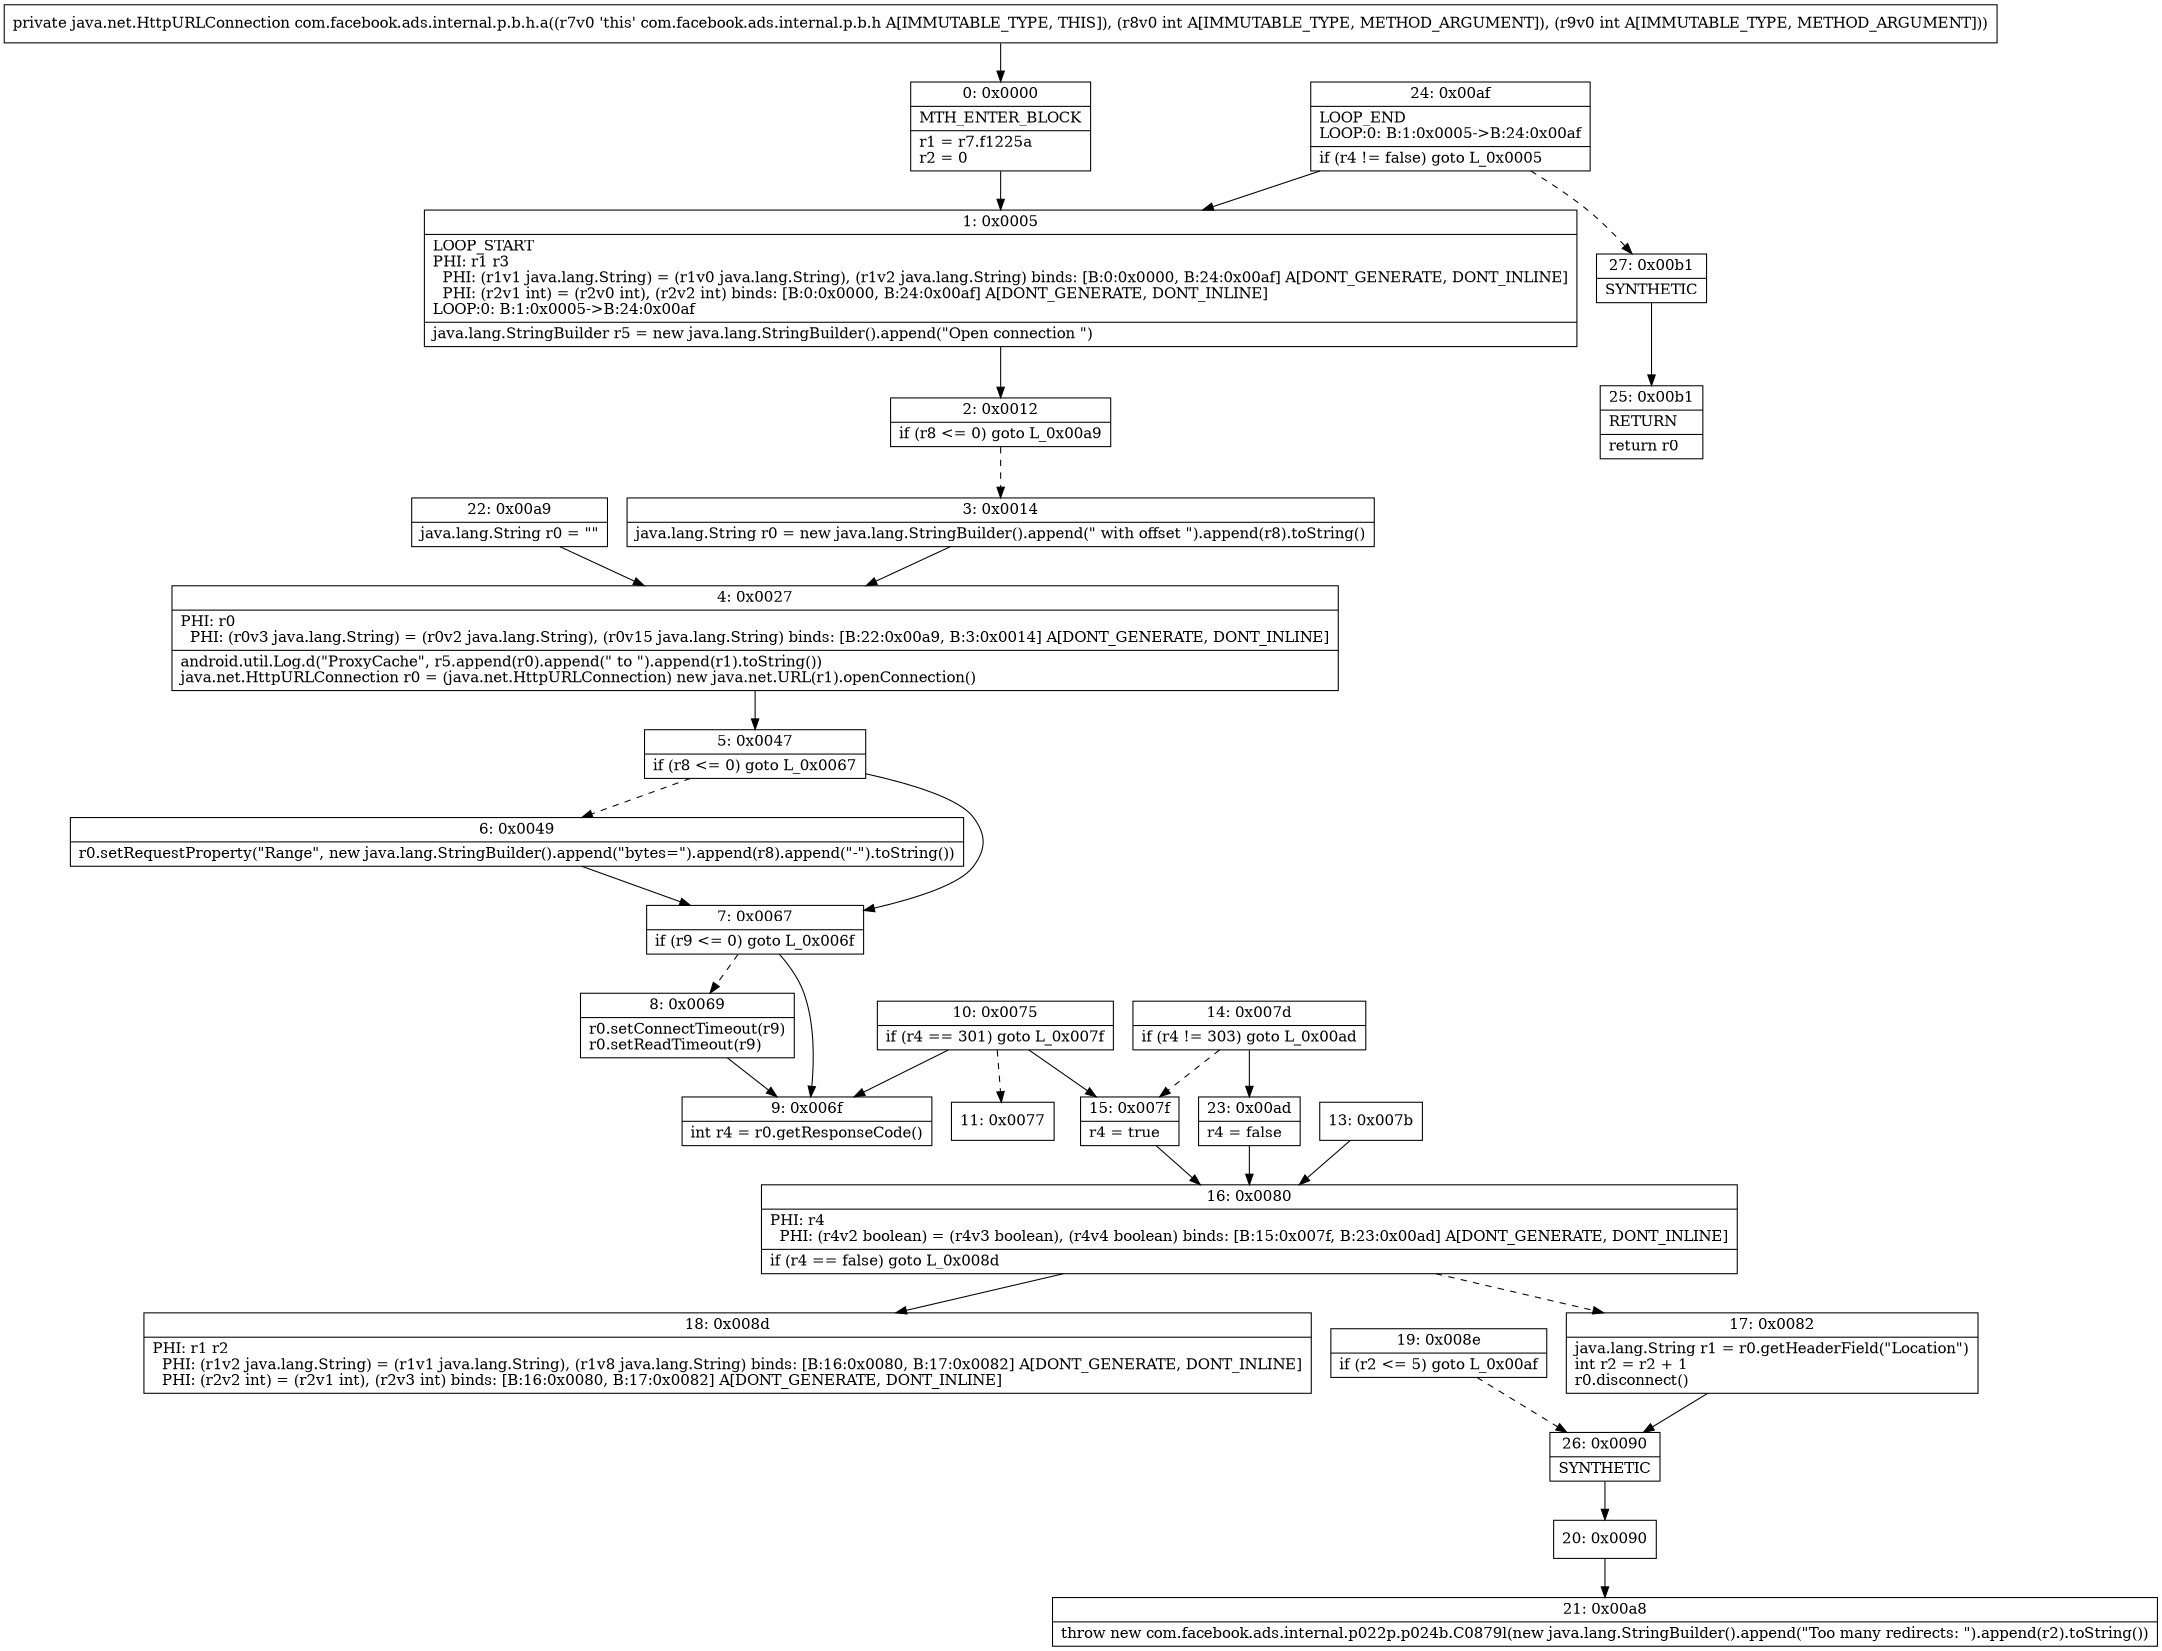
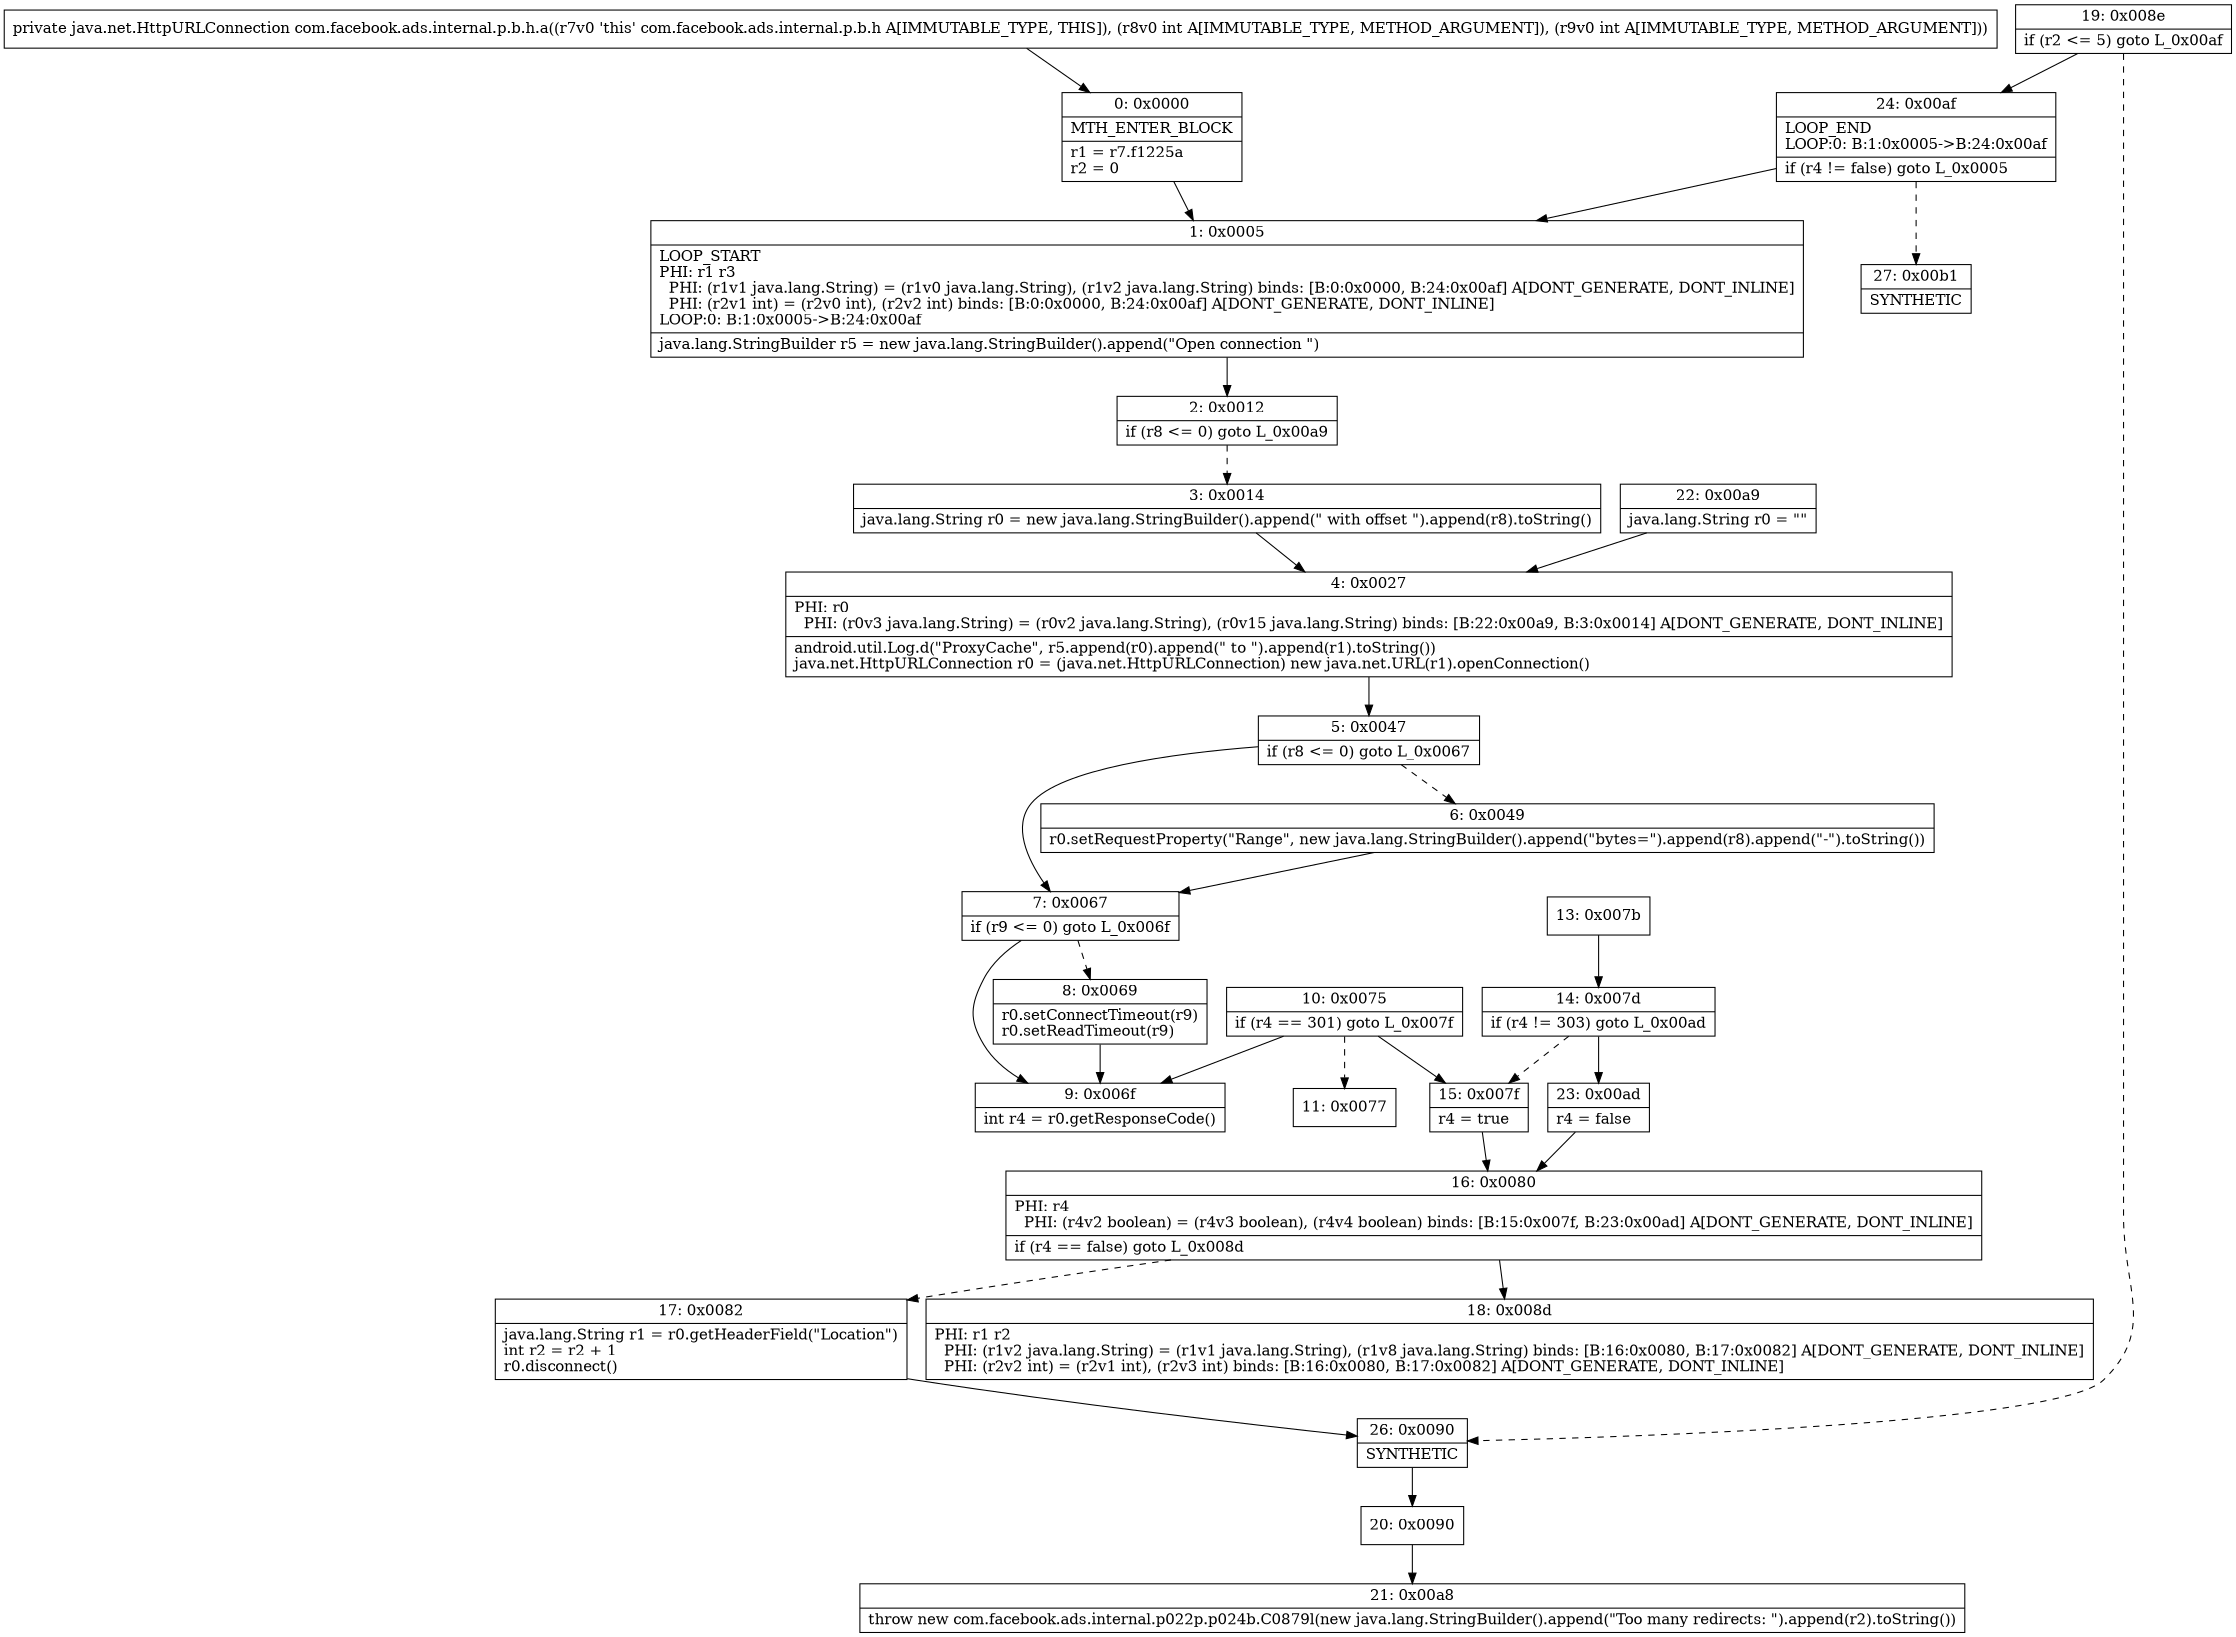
  digraph {
    node [shape=record]
    n1 [label="{0\:\ 0x0000|MTH_ENTER_BLOCK\l|r1 = r7.f1225a\lr2 = 0\l}"]
    n2 [label="{1\:\ 0x0005|LOOP_START\lPHI: r1 r3 \l  PHI: (r1v1 java.lang.String) = (r1v0 java.lang.String), (r1v2 java.lang.String) binds: [B:0:0x0000, B:24:0x00af] A[DONT_GENERATE, DONT_INLINE]\l  PHI: (r2v1 int) = (r2v0 int), (r2v2 int) binds: [B:0:0x0000, B:24:0x00af] A[DONT_GENERATE, DONT_INLINE]\lLOOP:0: B:1:0x0005\-\>B:24:0x00af\l|java.lang.StringBuilder r5 = new java.lang.StringBuilder().append(\"Open connection \")\l}"]
    n3 [label="{2\:\ 0x0012|if (r8 \<= 0) goto L_0x00a9\l}"]
    n4 [label="{3\:\ 0x0014|java.lang.String r0 = new java.lang.StringBuilder().append(\" with offset \").append(r8).toString()\l}"]
    n5 [label="{4\:\ 0x0027|PHI: r0 \l  PHI: (r0v3 java.lang.String) = (r0v2 java.lang.String), (r0v15 java.lang.String) binds: [B:22:0x00a9, B:3:0x0014] A[DONT_GENERATE, DONT_INLINE]\l|android.util.Log.d(\"ProxyCache\", r5.append(r0).append(\" to \").append(r1).toString())\ljava.net.HttpURLConnection r0 = (java.net.HttpURLConnection) new java.net.URL(r1).openConnection()\l}"]
    n6 [label="{22\:\ 0x00a9|java.lang.String r0 = \"\"\l}"]
    n7 [label="{5\:\ 0x0047|if (r8 \<= 0) goto L_0x0067\l}"]
    n8 [label="{6\:\ 0x0049|r0.setRequestProperty(\"Range\", new java.lang.StringBuilder().append(\"bytes=\").append(r8).append(\"\-\").toString())\l}"]
    n9 [label="{7\:\ 0x0067|if (r9 \<= 0) goto L_0x006f\l}"]
    n10 [label="{8\:\ 0x0069|r0.setConnectTimeout(r9)\lr0.setReadTimeout(r9)\l}"]
    n11 [label="{9\:\ 0x006f|int r4 = r0.getResponseCode()\l}"]
    n12 [label="{10\:\ 0x0075|if (r4 == 301) goto L_0x007f\l}"]
    n13 [label="{11\:\ 0x0077}"]
    n14 [label="{15\:\ 0x007f|r4 = true\l}"]
    n15 [label="{16\:\ 0x0080|PHI: r4 \l  PHI: (r4v2 boolean) = (r4v3 boolean), (r4v4 boolean) binds: [B:15:0x007f, B:23:0x00ad] A[DONT_GENERATE, DONT_INLINE]\l|if (r4 == false) goto L_0x008d\l}"]
    n16 [label="{13\:\ 0x007b}"]
    n17 [label="{14\:\ 0x007d|if (r4 != 303) goto L_0x00ad\l}"]
    n18 [label="{23\:\ 0x00ad|r4 = false\l}"]
    n19 [label="{17\:\ 0x0082|java.lang.String r1 = r0.getHeaderField(\"Location\")\lint r2 = r2 + 1\lr0.disconnect()\l}"]
    n20 [label="{18\:\ 0x008d|PHI: r1 r2 \l  PHI: (r1v2 java.lang.String) = (r1v1 java.lang.String), (r1v8 java.lang.String) binds: [B:16:0x0080, B:17:0x0082] A[DONT_GENERATE, DONT_INLINE]\l  PHI: (r2v2 int) = (r2v1 int), (r2v3 int) binds: [B:16:0x0080, B:17:0x0082] A[DONT_GENERATE, DONT_INLINE]\l}"]
    n21 [label="{26\:\ 0x0090|SYNTHETIC\l}"]
    n22 [label="{19\:\ 0x008e|if (r2 \<= 5) goto L_0x00af\l}"]
    n23 [label="{24\:\ 0x00af|LOOP_END\lLOOP:0: B:1:0x0005\-\>B:24:0x00af\l|if (r4 != false) goto L_0x0005\l}"]
    n24 [label="{27\:\ 0x00b1|SYNTHETIC\l}"]
    n25 [label="{20\:\ 0x0090}"]
    n26 [label="{21\:\ 0x00a8|throw new com.facebook.ads.internal.p022p.p024b.C0879l(new java.lang.StringBuilder().append(\"Too many redirects: \").append(r2).toString())\l}"]
-   n27 [label="{25\:\ 0x00b1|RETURN\l|return r0\l}"]
    n28 [label="{private java.net.HttpURLConnection com.facebook.ads.internal.p.b.h.a((r7v0 'this' com.facebook.ads.internal.p.b.h A[IMMUTABLE_TYPE, THIS]), (r8v0 int A[IMMUTABLE_TYPE, METHOD_ARGUMENT]), (r9v0 int A[IMMUTABLE_TYPE, METHOD_ARGUMENT])) }"]
    n1 -> n2
    n2 -> n3
    n3 -> n4 [style=dashed]
    n4 -> n5
    n5 -> n7
    n6 -> n5
    n7 -> n8 [style=dashed]
    n7 -> n9
    n8 -> n9
    n9 -> n10 [style=dashed]
    n9 -> n11
    n10 -> n11
    n12 -> n11
    n12 -> n13 [style=dashed]
    n12 -> n14
    n14 -> n15
    n15 -> n19 [style=dashed]
    n15 -> n20
-   n16 -> n15
+   n16 -> n17
    n17 -> n14 [style=dashed]
    n17 -> n18
    n18 -> n15
    n19 -> n21
    n21 -> n25
    n22 -> n21 [style=dashed]
+   n22 -> n23
    n23 -> n2
    n23 -> n24 [style=dashed]
-   n24 -> n27
    n25 -> n26
    n28 -> n1
  }
